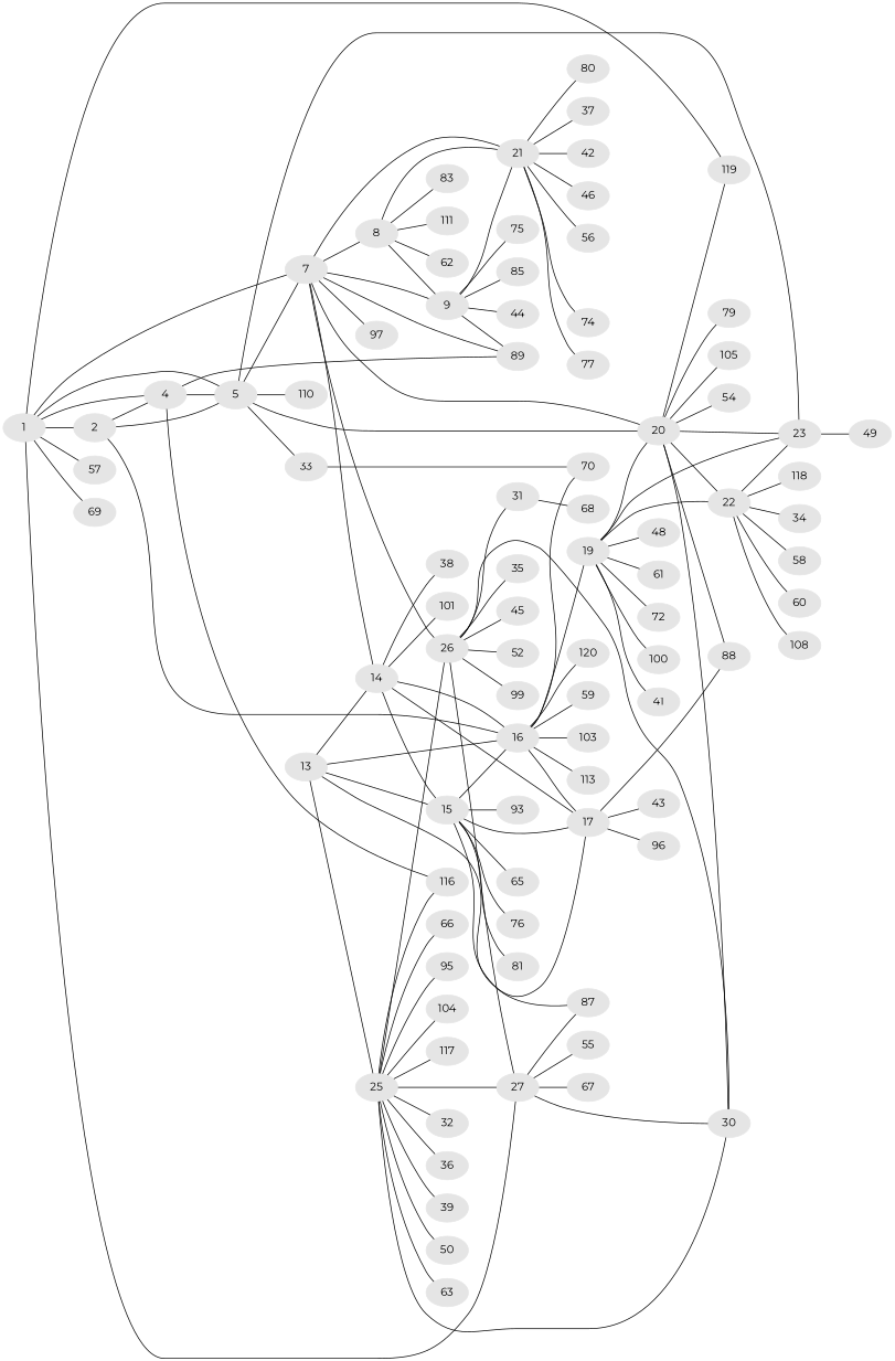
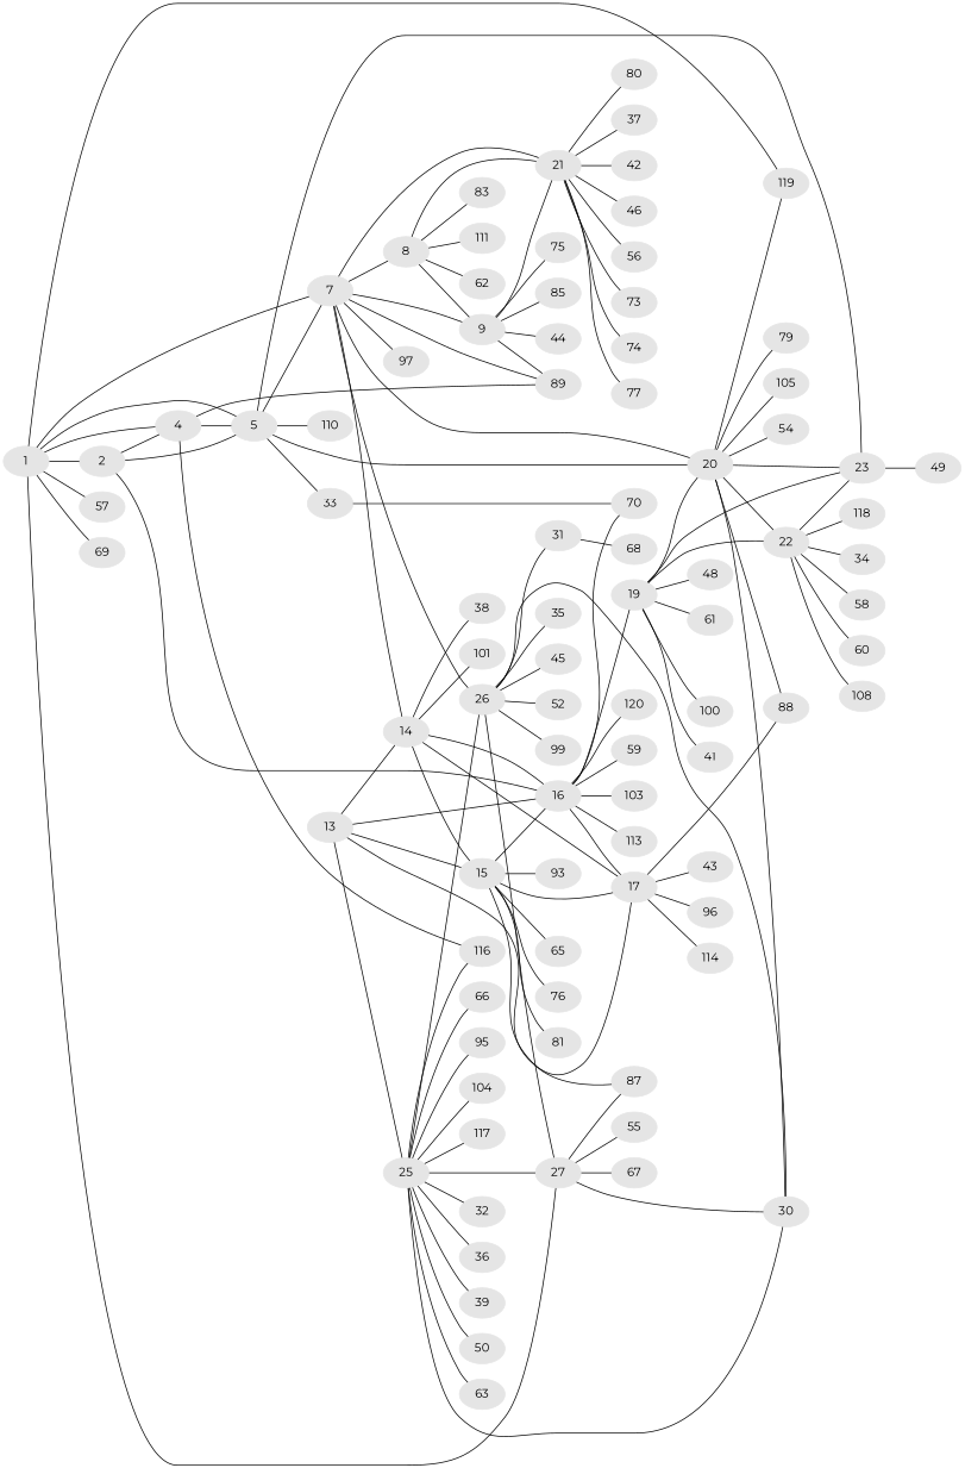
  graph {
    fontname=Montserrat
    rankdir=LR
    node [color=gray90 fontname=Montserrat style=filled]
    edge [fontname=Montserrat]
    1 [super="+3"]
    2 [super="+6"]
    4 [super="+38"]
    5 [super="+40"]
    7 [super="+10"]
    27 [super="+29"]
    57
    69
    119
    16 [super="+18"]
    89 [super="+109"]
    116
    20 [super="+24"]
    23 [super="+47"]
    33
    110 [super="+115"]
    8 [super="+12"]
    9 [super="+92"]
    n19 [label=21 super="+103"]
    14 [super="+84"]
    26 [super="+64"]
    97
    87
    30
    55
    67
    17 [super="+102"]
    19 [super="+21"]
    59
    70
    n31 [label=103]
    113
    120
    88
    22 [super="+51"]
    54
    79
    105
    49
    62
    83
    111
    44
    75
    85 [super="+94"]
    37
    42
    46
    56
+   73
    74
    77
    80
    15 [super="+90"]
    n55 [label=38 super="+82"]
    101 [super="+107"]
    31
    35
    45
    52
    99
    13
    25 [super="+28"]
    65
    76
    81
    93
    43 [super="+86"]
    96
+   114
    32 [super="+98"]
    36
    39
    50 [super="+71"]
    63
    66
    95
    104
    117
    41
    48
    61
-   72
    100
    34
    58
    60
    108
    118
    68 [super="+91"]
    1 -- 2 [weight=4]
    1 -- 4 [weight=2]
    1 -- 5 [weight=2]
    1 -- 7
    1 -- 27
    1 -- 57
    1 -- 69
    1 -- 119
    2 -- 4 [weight=2]
    2 -- 5 [weight=2]
    2 -- 16
    4 -- 5
    4 -- 89
    4 -- 116
    5 -- 7
    5 -- 20
    5 -- 23
    5 -- 33
    5 -- 110
    7 -- 89
    7 -- 20
    7 -- 8 [weight=4]
    7 -- 9 [weight=2]
    7 -- n19 [weight=2]
    7 -- 14
    7 -- 26
    7 -- 97
    27 -- 87
    27 -- 30 [weight=2]
    27 -- 55
    27 -- 67
    16 -- 17 [weight=2]
    16 -- 19
    16 -- 59
    16 -- 70
    16 -- n31
    16 -- 113
    16 -- 120
    20 -- 119
    20 -- 23 [weight=2]
    20 -- 30
    20 -- 88
    20 -- 22 [weight=2]
    20 -- 54
    20 -- 79
    20 -- 105
    23 -- 49
    33 -- 70
    8 -- 9 [weight=2]
    8 -- n19 [weight=2]
    8 -- 62
    8 -- 83
    8 -- 111
    9 -- 89
    9 -- n19
    9 -- 44
    9 -- 75
    9 -- 85
    n19 -- 37
    n19 -- 42
    n19 -- 46
    n19 -- 56
+   n19 -- 73
    n19 -- 74
    n19 -- 77
    n19 -- 80
    14 -- 16 [weight=2]
    14 -- 17
    14 -- 15
    14 -- n55
    14 -- 101
    26 -- 27 [weight=2]
    26 -- 30
    26 -- 31
    26 -- 35
    26 -- 45
    26 -- 52
    26 -- 99
    17 -- 88
    17 -- 43
    17 -- 96
+   17 -- 114
    19 -- 20 [weight=4]
    19 -- 23 [weight=2]
    19 -- 22 [weight=2]
    19 -- 41
    19 -- 48
    19 -- 61
-   19 -- 72
    19 -- 100
    22 -- 23
    22 -- 34
    22 -- 58
    22 -- 60
    22 -- 108
    22 -- 118
    15 -- 16 [weight=2]
    15 -- 87
    15 -- 17
    15 -- 65
    15 -- 76
    15 -- 81
    15 -- 93
    31 -- 68
    13 -- 16 [weight=2]
    13 -- 14
    13 -- 17
    13 -- 15
    13 -- 25
    25 -- 27 [weight=4]
    25 -- 116
    25 -- 26 [weight=2]
    25 -- 30 [weight=2]
    25 -- 32
    25 -- 36
    25 -- 39
    25 -- 50
    25 -- 63
    25 -- 66
    25 -- 95
    25 -- 104
    25 -- 117
  }
